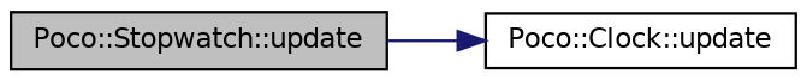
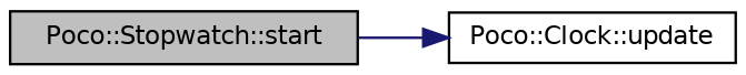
  digraph {
    rankdir=LR
    node [color=black fontname=Helvetica fontsize=10 shape=record style=filled]
-   n1 [fillcolor=grey75 fontcolor=black height=0.2 label="Poco::Stopwatch::update" width=0.4]
+   n1 [fillcolor=grey75 fontcolor=black height=0.2 label="Poco::Stopwatch::start" width=0.4]
    n2 [fillcolor=white height=0.2 label="Poco::Clock::update" width=0.4]
    n1 -> n2 [color=midnightblue fontname=Helvetica fontsize=10 labelfontname=Helvetica labelfontsize=10 style=solid]
  }
